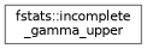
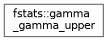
  digraph {
    rankdir=LR
-   n1 [color=grey40 fillcolor=white fontname=Helvetica fontsize=10 height=0.2 label="fstats::incomplete\l_gamma_upper" shape=box style=filled width=0.4]
+   n1 [color=grey40 fillcolor=white fontname=Helvetica fontsize=10 height=0.2 label="fstats::gamma\l_gamma_upper" shape=box style=filled width=0.4]
  }
